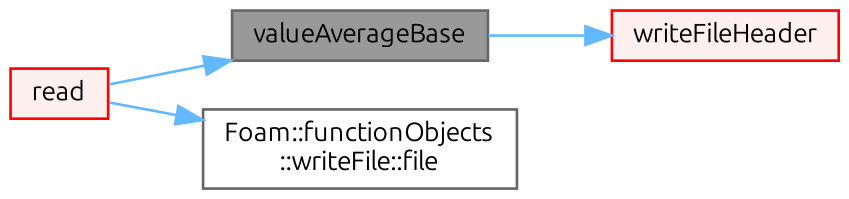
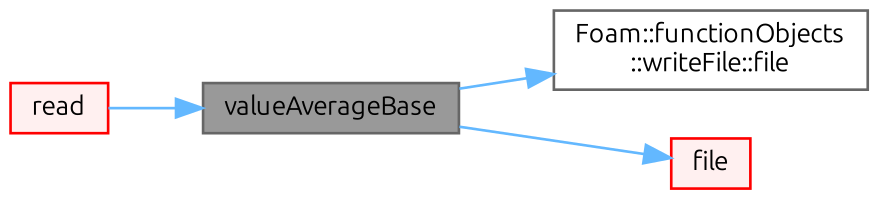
  digraph {
    fontname=Ubuntu
    rankdir=LR
    node [color=red fillcolor="#FFF0F0" fontname=Ubuntu fontsize=10 shape=box style=filled]
    edge [color=steelblue1 fontname=Ubuntu fontsize=10 labelfontname=Helvetica labelfontsize=10 style=solid]
    n1 [color=gray40 fillcolor=grey60 fontcolor=black height=0.2 label=valueAverageBase width=0.4]
    n2 [color=grey40 fillcolor=white height=0.2 label="Foam::functionObjects\l::writeFile::file" width=0.4]
-   n3 [height=0.2 label=writeFileHeader width=0.4]
+   n3 [height=0.2 label=file width=0.4]
    n4 [height=0.2 label=read width=0.4]
-   n4 -> n2
+   n1 -> n2
    n1 -> n3
    n4 -> n1
  }
